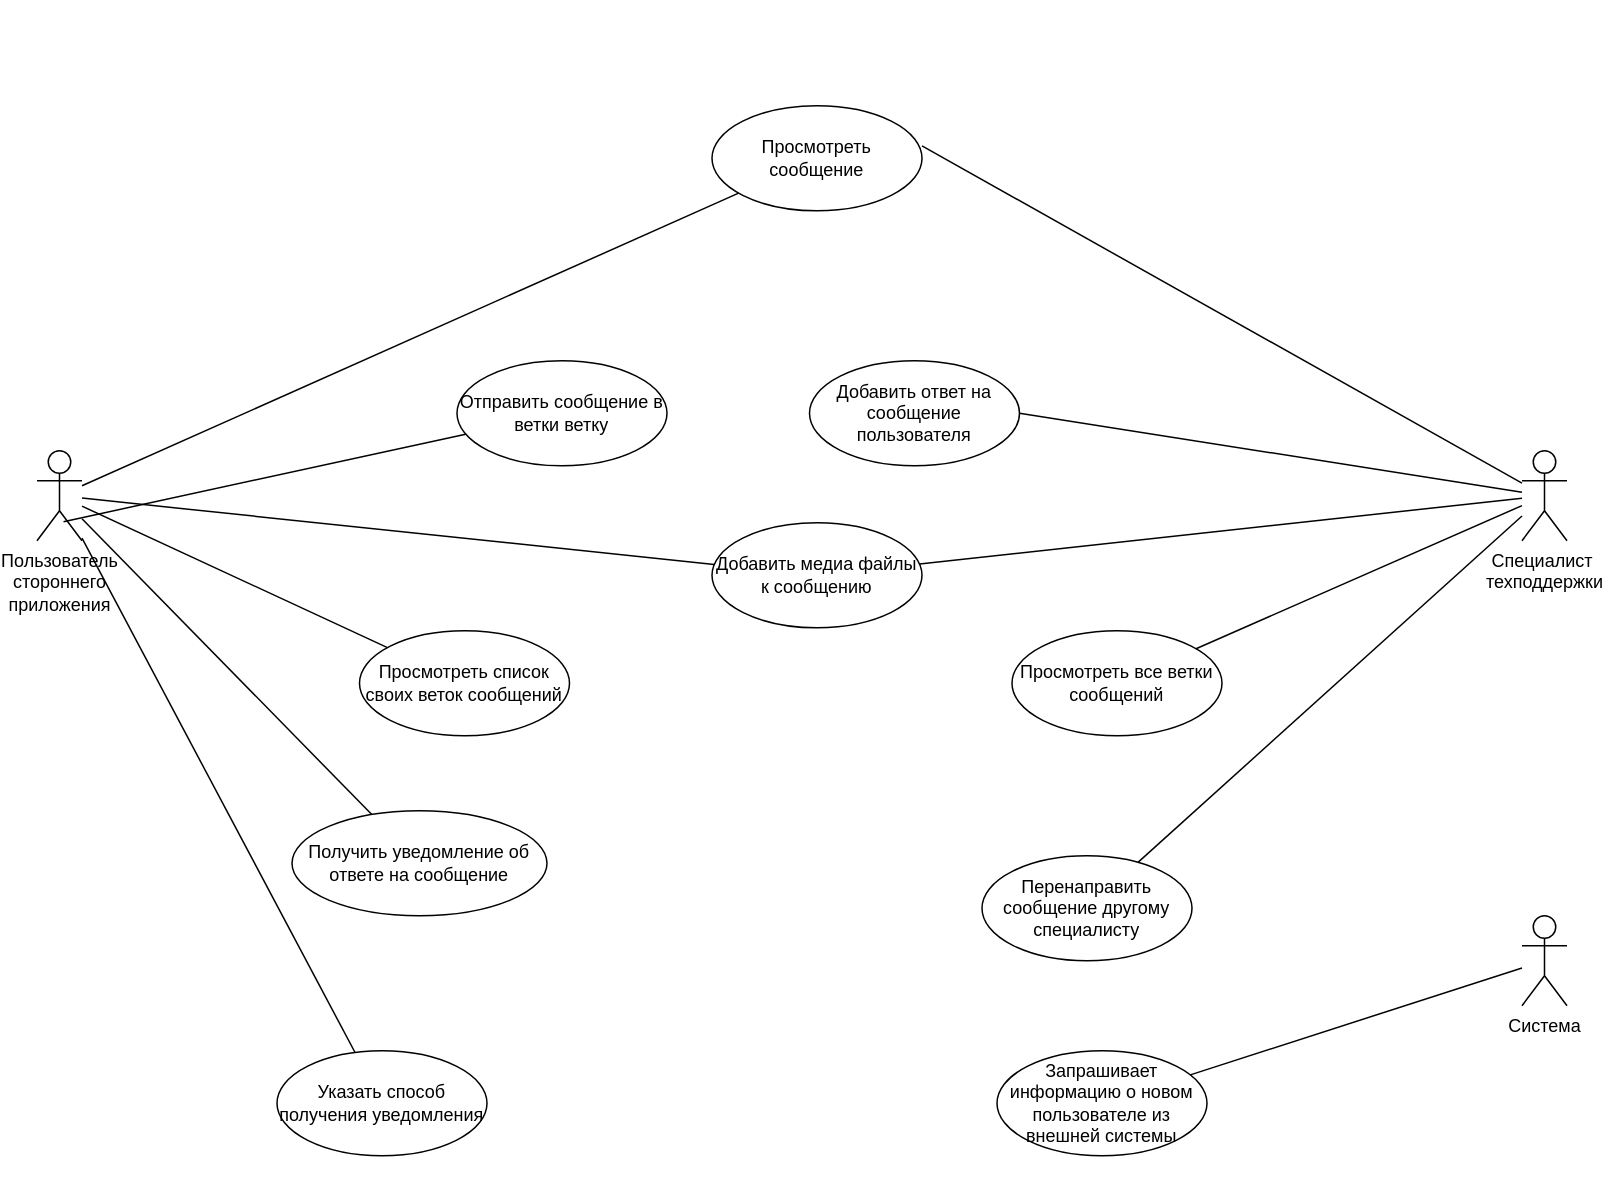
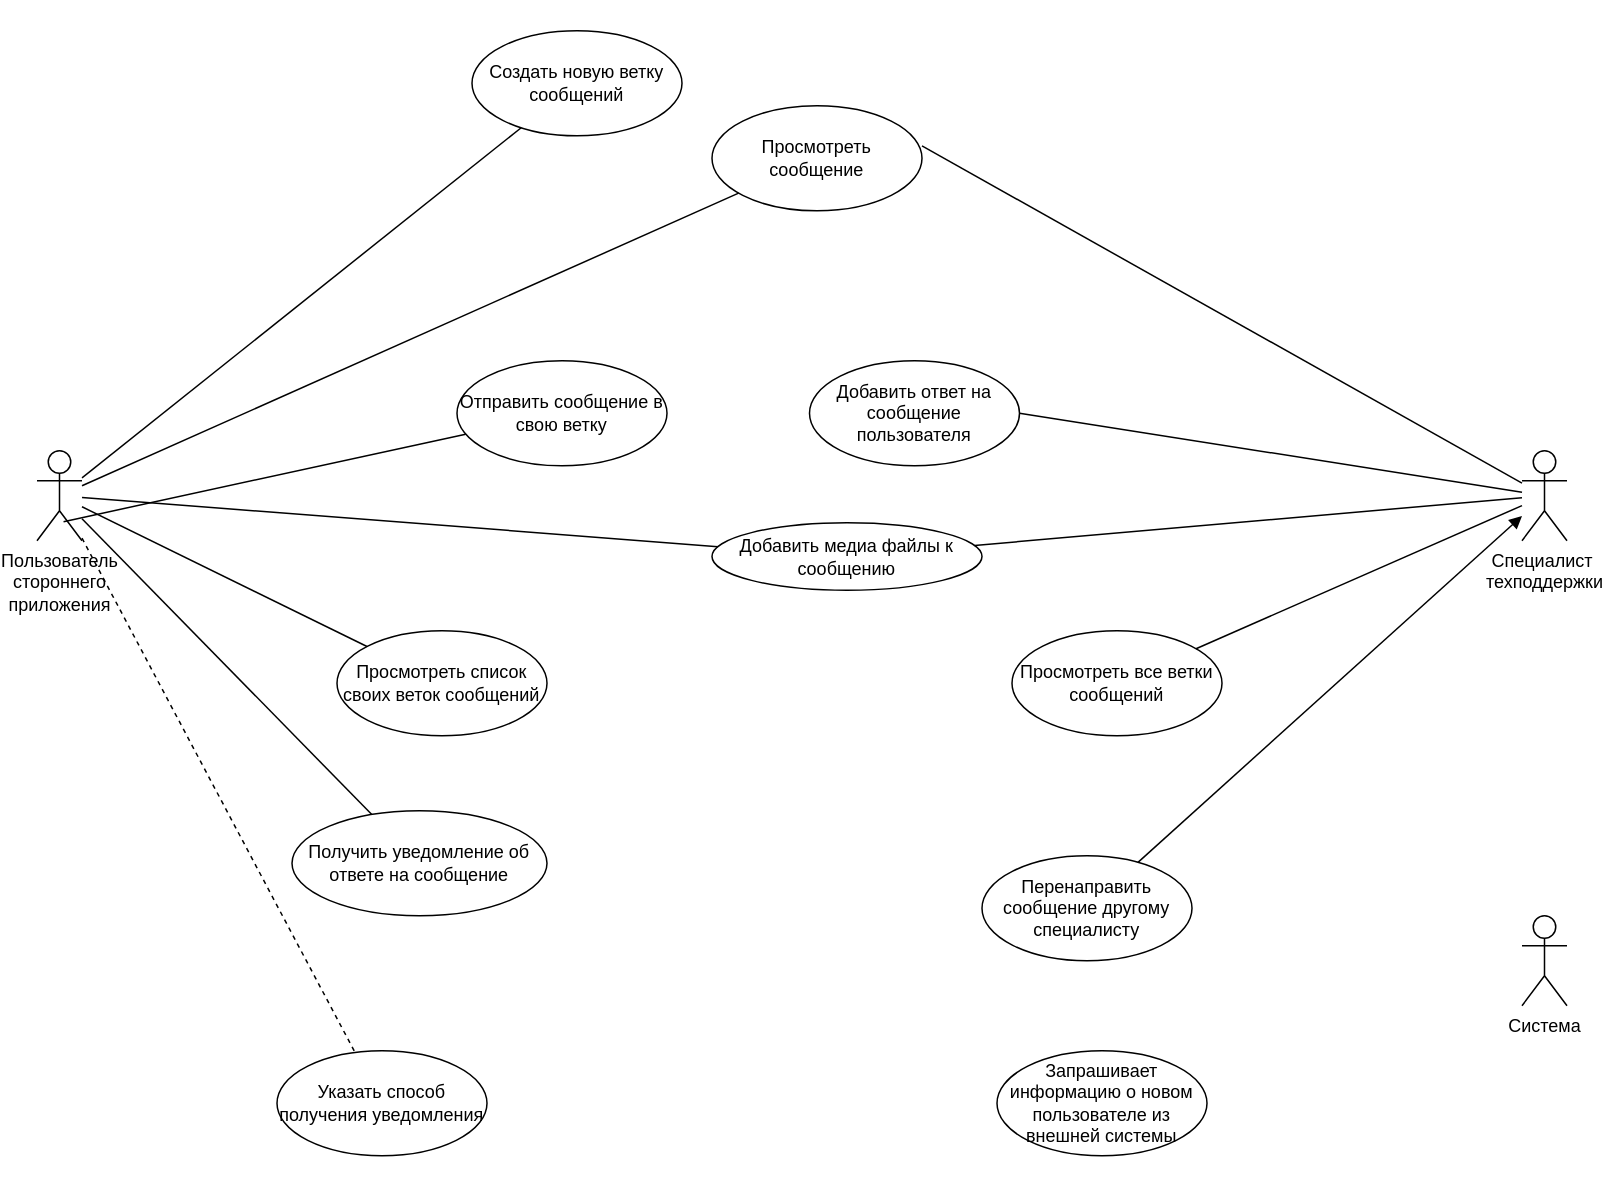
  <mxCell id="0" />
  <mxCell id="1" parent="0" />
  <mxCell id="2" value="Пользователь&lt;div&gt;стороннего&lt;br&gt;&lt;div&gt;приложения&lt;br&gt;&lt;/div&gt;&lt;/div&gt;" style="shape=umlActor;verticalLabelPosition=bottom;verticalAlign=top;html=1;" vertex="1" parent="1"><mxGeometry x="20" y="300" width="30" height="60" as="geometry" /></mxCell>
  <mxCell id="3" value="Специалист&amp;nbsp;&lt;div&gt;техподдержки&lt;/div&gt;" style="shape=umlActor;verticalLabelPosition=bottom;verticalAlign=top;html=1;" vertex="1" parent="1"><mxGeometry x="1010" y="300" width="30" height="60" as="geometry" /></mxCell>
- <mxCell id="5" value="Отправить сообщение в ветки ветку" style="ellipse;whiteSpace=wrap;html=1;" vertex="1" parent="1"><mxGeometry x="300" y="240" width="140" height="70" as="geometry" /></mxCell>
+ <mxCell id="4" value="Создать новую ветку сообщений" style="ellipse;whiteSpace=wrap;html=1;" vertex="1" parent="1"><mxGeometry x="310" y="20" width="140" height="70" as="geometry" /></mxCell>
+ <mxCell id="5" value="Отправить сообщение в свою ветку" style="ellipse;whiteSpace=wrap;html=1;" vertex="1" parent="1"><mxGeometry x="300" y="240" width="140" height="70" as="geometry" /></mxCell>
  <mxCell id="6" value="" style="endArrow=none;html=1;rounded=0;exitX=0.59;exitY=0.788;exitDx=0;exitDy=0;exitPerimeter=0;" edge="1" parent="1" source="2" target="5"><mxGeometry width="50" height="50" relative="1" as="geometry"><mxPoint x="600" y="391" as="sourcePoint" /><mxPoint x="328.382" y="232.608" as="targetPoint" /></mxGeometry></mxCell>
- <mxCell id="8" value="Добавить медиа файлы к сообщению" style="ellipse;whiteSpace=wrap;html=1;" vertex="1" parent="1"><mxGeometry x="470" y="348" width="140" height="70" as="geometry" /></mxCell>
+ <mxCell id="7" value="" style="endArrow=none;html=1;rounded=0;" edge="1" parent="1" source="2" target="4"><mxGeometry width="50" height="50" relative="1" as="geometry"><mxPoint x="600" y="390" as="sourcePoint" /><mxPoint x="650" y="340" as="targetPoint" /></mxGeometry></mxCell>
+ <mxCell id="8" value="Добавить медиа файлы к сообщению" style="ellipse;whiteSpace=wrap;html=1;" vertex="1" parent="1"><mxGeometry x="470" y="348" width="180" height="45" as="geometry" /></mxCell>
  <mxCell id="9" value="Добавить ответ на сообщение пользователя" style="ellipse;whiteSpace=wrap;html=1;" vertex="1" parent="1"><mxGeometry x="535" y="240" width="140" height="70" as="geometry" /></mxCell>
- <mxCell id="10" value="Просмотреть список своих веток сообщений" style="ellipse;whiteSpace=wrap;html=1;" vertex="1" parent="1"><mxGeometry x="235" y="420" width="140" height="70" as="geometry" /></mxCell>
+ <mxCell id="10" value="Просмотреть список своих веток сообщений" style="ellipse;whiteSpace=wrap;html=1;" vertex="1" parent="1"><mxGeometry x="220" y="420" width="140" height="70" as="geometry" /></mxCell>
  <mxCell id="11" value="Просмотреть все ветки сообщений" style="ellipse;whiteSpace=wrap;html=1;" vertex="1" parent="1"><mxGeometry x="670" y="420" width="140" height="70" as="geometry" /></mxCell>
  <mxCell id="12" value="Получить уведомление об ответе на сообщение" style="ellipse;whiteSpace=wrap;html=1;" vertex="1" parent="1"><mxGeometry x="190" y="540" width="170" height="70" as="geometry" /></mxCell>
  <mxCell id="13" value="" style="endArrow=none;html=1;rounded=0;exitX=1;exitY=0.5;exitDx=0;exitDy=0;" edge="1" parent="1" source="9" target="3"><mxGeometry width="50" height="50" relative="1" as="geometry"><mxPoint x="731.677" y="212.553" as="sourcePoint" /><mxPoint x="650" y="341" as="targetPoint" /></mxGeometry></mxCell>
  <mxCell id="14" value="" style="endArrow=none;html=1;rounded=0;" edge="1" parent="1" source="11" target="3"><mxGeometry width="50" height="50" relative="1" as="geometry"><mxPoint x="600" y="391" as="sourcePoint" /><mxPoint x="650" y="341" as="targetPoint" /></mxGeometry></mxCell>
  <mxCell id="15" value="" style="endArrow=none;html=1;rounded=0;" edge="1" parent="1" source="8" target="3"><mxGeometry width="50" height="50" relative="1" as="geometry"><mxPoint x="600" y="391" as="sourcePoint" /><mxPoint x="650" y="341" as="targetPoint" /></mxGeometry></mxCell>
  <mxCell id="16" value="" style="endArrow=none;html=1;rounded=0;" edge="1" parent="1" source="2" target="8"><mxGeometry width="50" height="50" relative="1" as="geometry"><mxPoint x="600" y="391" as="sourcePoint" /><mxPoint x="650" y="341" as="targetPoint" /></mxGeometry></mxCell>
  <mxCell id="17" value="" style="endArrow=none;html=1;rounded=0;" edge="1" parent="1" source="2" target="10"><mxGeometry width="50" height="50" relative="1" as="geometry"><mxPoint x="600" y="391" as="sourcePoint" /><mxPoint x="650" y="341" as="targetPoint" /></mxGeometry></mxCell>
  <mxCell id="18" value="" style="endArrow=none;html=1;rounded=0;" edge="1" parent="1" source="2" target="12"><mxGeometry width="50" height="50" relative="1" as="geometry"><mxPoint x="600" y="390" as="sourcePoint" /><mxPoint x="650" y="340" as="targetPoint" /></mxGeometry></mxCell>
  <mxCell id="19" value="Перенаправить сообщение другому специалисту" style="ellipse;whiteSpace=wrap;html=1;" vertex="1" parent="1"><mxGeometry x="650" y="570" width="140" height="70" as="geometry" /></mxCell>
- <mxCell id="20" value="" style="endArrow=none;html=1;rounded=0;" edge="1" parent="1" source="19" target="3"><mxGeometry width="50" height="50" relative="1" as="geometry"><mxPoint x="600" y="390" as="sourcePoint" /><mxPoint x="650" y="340" as="targetPoint" /></mxGeometry></mxCell>
+ <mxCell id="20" value="" style="endArrow=block;html=1;rounded=0;" edge="1" parent="1" source="19" target="3"><mxGeometry width="50" height="50" relative="1" as="geometry"><mxPoint x="600" y="390" as="sourcePoint" /><mxPoint x="650" y="340" as="targetPoint" /></mxGeometry></mxCell>
  <mxCell id="21" value="Указать способ получения уведомления" style="ellipse;whiteSpace=wrap;html=1;" vertex="1" parent="1"><mxGeometry x="180" y="700" width="140" height="70" as="geometry" /></mxCell>
- <mxCell id="22" value="" style="endArrow=none;html=1;rounded=0;" edge="1" parent="1" source="2" target="21"><mxGeometry width="50" height="50" relative="1" as="geometry"><mxPoint x="600" y="390" as="sourcePoint" /><mxPoint x="650" y="340" as="targetPoint" /></mxGeometry></mxCell>
+ <mxCell id="22" value="" style="endArrow=none;html=1;rounded=0;dashed=1;" edge="1" parent="1" source="2" target="21"><mxGeometry width="50" height="50" relative="1" as="geometry"><mxPoint x="600" y="390" as="sourcePoint" /><mxPoint x="650" y="340" as="targetPoint" /></mxGeometry></mxCell>
  <mxCell id="23" value="Просмотреть сообщение" style="ellipse;whiteSpace=wrap;html=1;" vertex="1" parent="1"><mxGeometry x="470" y="70" width="140" height="70" as="geometry" /></mxCell>
  <mxCell id="24" value="" style="endArrow=none;html=1;rounded=0;" edge="1" parent="1" source="2" target="23"><mxGeometry width="50" height="50" relative="1" as="geometry"><mxPoint x="600" y="390" as="sourcePoint" /><mxPoint x="650" y="340" as="targetPoint" /></mxGeometry></mxCell>
  <mxCell id="25" value="" style="endArrow=none;html=1;rounded=0;exitX=1;exitY=0.382;exitDx=0;exitDy=0;exitPerimeter=0;" edge="1" parent="1" source="23" target="3"><mxGeometry width="50" height="50" relative="1" as="geometry"><mxPoint x="600" y="390" as="sourcePoint" /><mxPoint x="650" y="340" as="targetPoint" /></mxGeometry></mxCell>
  <mxCell id="26" value="Система" style="shape=umlActor;verticalLabelPosition=bottom;verticalAlign=top;html=1;" vertex="1" parent="1"><mxGeometry x="1010" y="610" width="30" height="60" as="geometry" /></mxCell>
  <mxCell id="27" value="Запрашивает информацию о новом пользователе из внешней системы" style="ellipse;whiteSpace=wrap;html=1;" vertex="1" parent="1"><mxGeometry x="660" y="700" width="140" height="70" as="geometry" /></mxCell>
- <mxCell id="28" value="" style="endArrow=none;html=1;rounded=0;" edge="1" parent="1" source="27" target="26"><mxGeometry width="50" height="50" relative="1" as="geometry"><mxPoint x="600" y="510" as="sourcePoint" /><mxPoint x="650" y="460" as="targetPoint" /></mxGeometry></mxCell>
